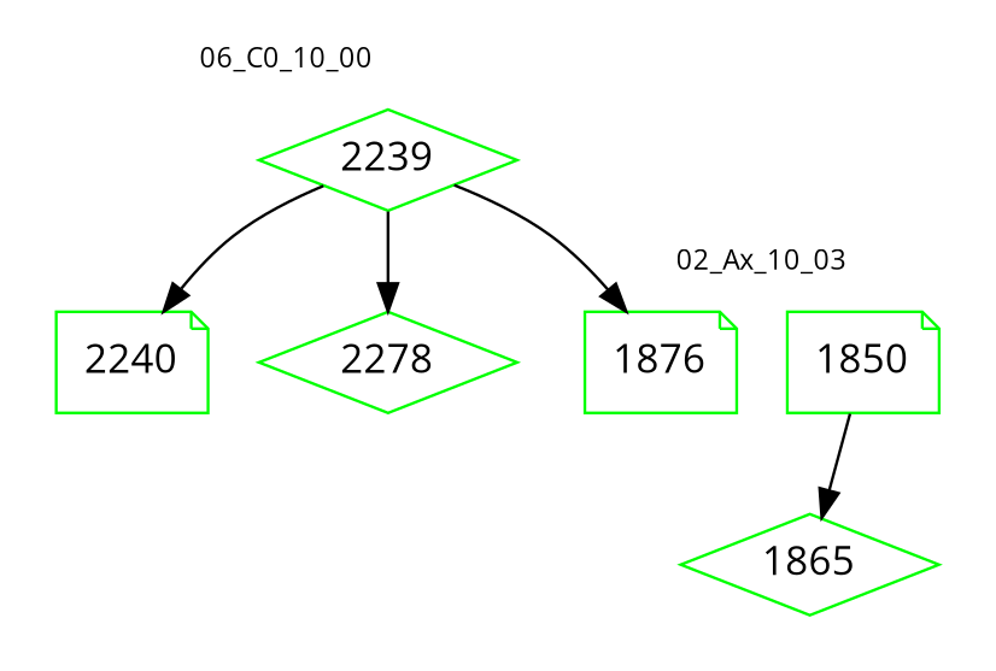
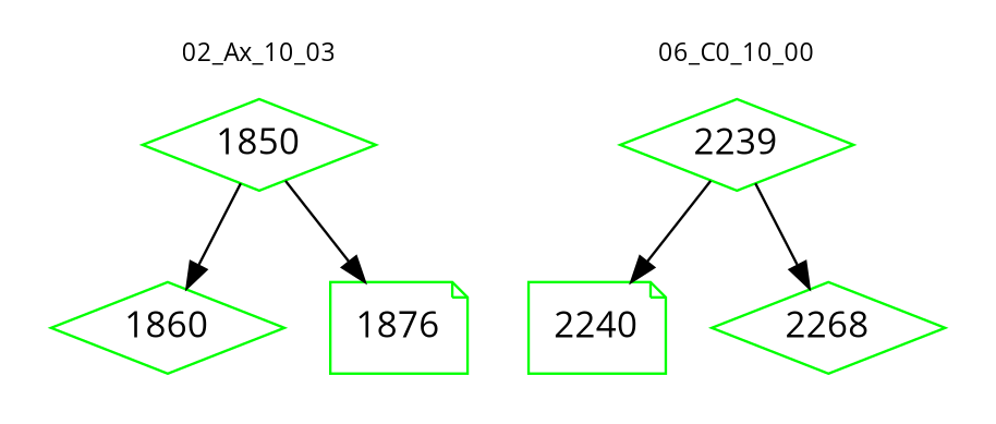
  digraph {
    fontname="Open Sans"
    node [color=green fontname="Open Sans" shape=note]
    edge [color=black fontname="Open Sans"]
-   n1 [label=1850]
-   n2 [label=1865 shape=diamond]
+   n1 [label=1850 shape=diamond]
+   n2 [label=1860 shape=diamond]
    n3 [label=1876]
    n4 [label=2239 shape=diamond]
    n5 [label=2240]
-   n6 [label=2278 shape=diamond]
+   n6 [label=2268 shape=diamond]
    subgraph cluster_1 {
      color=white
      fontsize=10
      label="02_Ax_10_03"
      n1
      n2
      n3
    }
    subgraph cluster_2 {
      color=white
      fontsize=10
      label="06_C0_10_00"
      n4
      n5
      n6
    }
    n1 -> n2
-   n4 -> n3
+   n1 -> n3
    n4 -> n5
    n4 -> n6
  }
